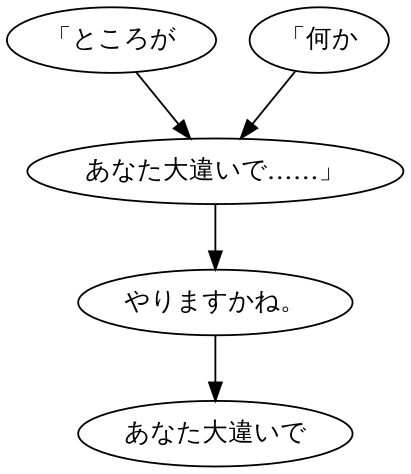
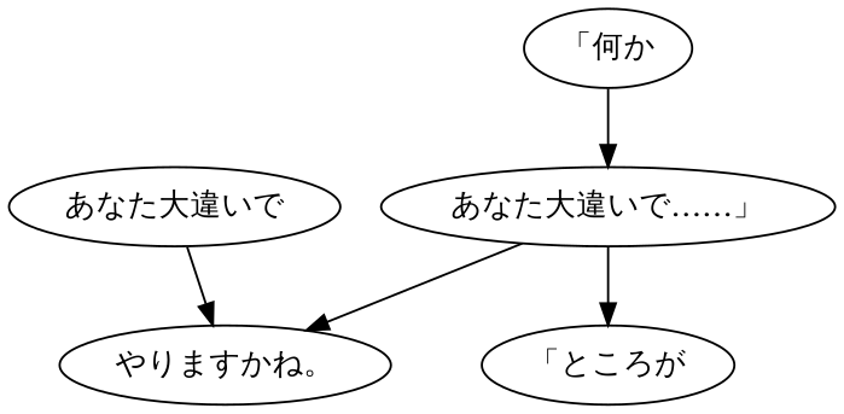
  digraph {
    n1 [label="「ところが"]
    n2 [label="あなた大違いで……」"]
    n3 [label="やりますかね。"]
    n4 [label="「何か"]
    n5 [label="あなた大違いで"]
-   n1 -> n2
+   n2 -> n1
    n2 -> n3
    n4 -> n2
-   n3 -> n5
+   n5 -> n3
  }
